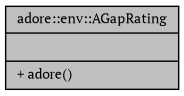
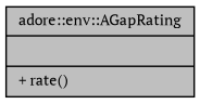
  digraph {
    fontname="PT Serif"
-   n1 [color=black fillcolor=grey75 fontcolor=black fontname="PT Serif" fontsize=10 height=0.2 label="{adore::env::AGapRating\n||+ adore()\l}" shape=record style=filled width=0.4]
+   n1 [color=black fillcolor=grey75 fontcolor=black fontname="PT Serif" fontsize=10 height=0.2 label="{adore::env::AGapRating\n||+ rate()\l}" shape=record style=filled width=0.4]
  }
